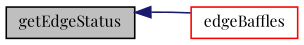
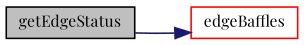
  digraph {
    rankdir=LR
    fontname="Playfair Display"
    node [fontname="Playfair Display" fontsize=10 shape=record]
    n1 [color=black fillcolor=grey75 fontcolor=black height=0.2 label=getEdgeStatus style=filled width=0.4]
    n2 [color=red height=0.2 label=edgeBaffles width=0.4]
-   n2 -> n1 [color=midnightblue fontname="Playfair Display" fontsize=10 labelfontname=Helvetica labelfontsize=10 style=solid]
+   n1 -> n2 [color=midnightblue fontname="Playfair Display" fontsize=10 labelfontname=Helvetica labelfontsize=10 style=solid]
  }
